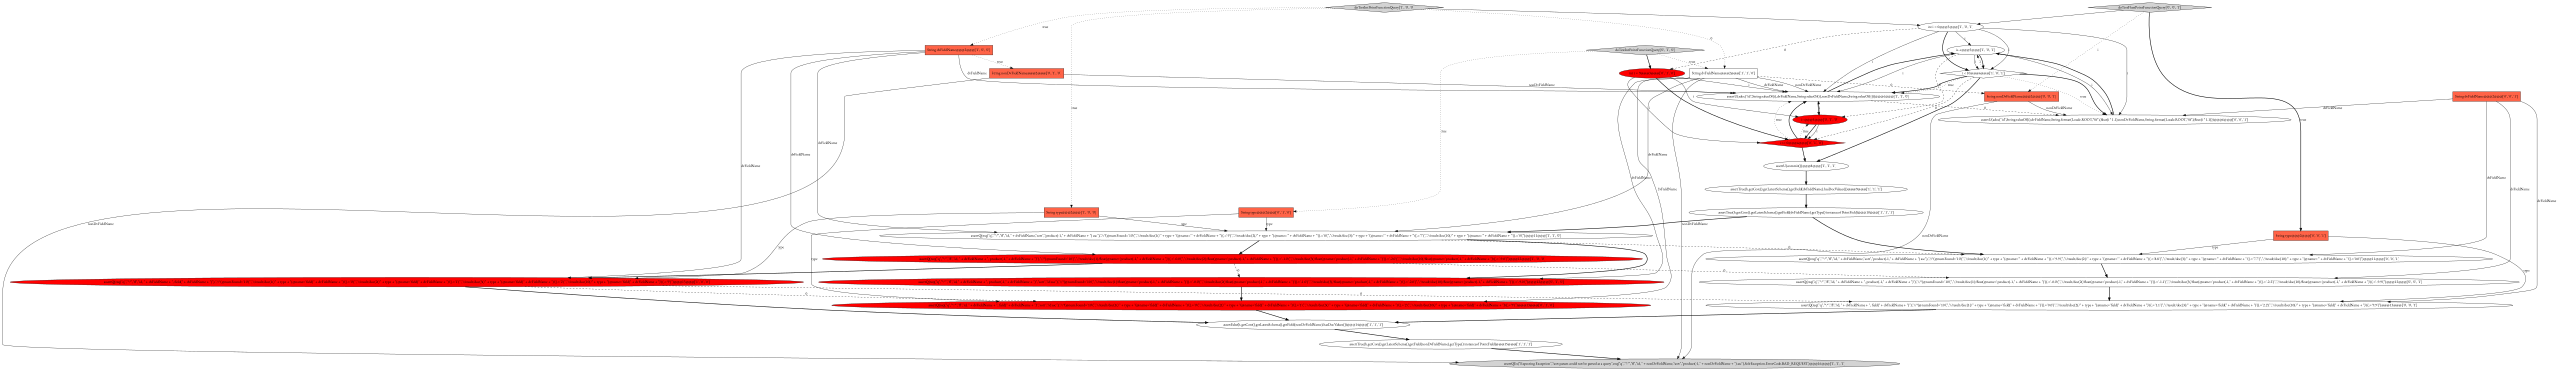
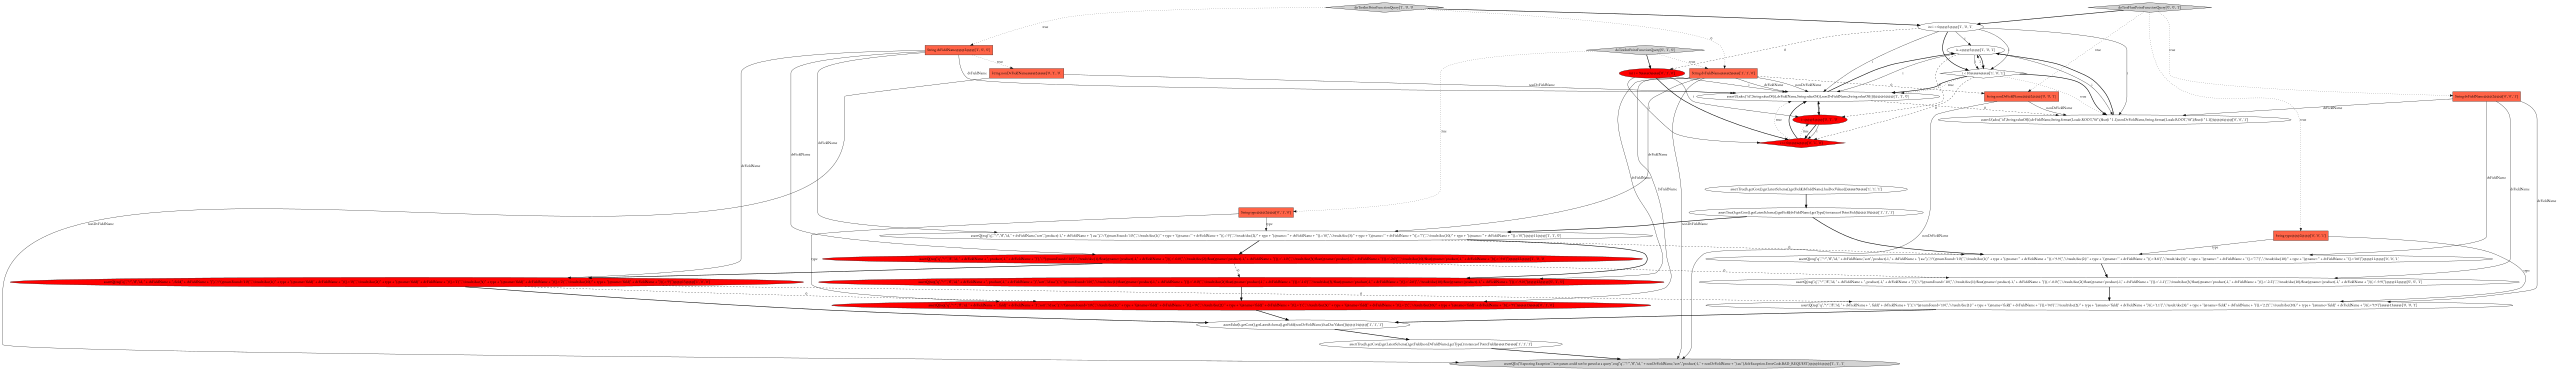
  digraph {
    fontname="EB Garamond"
    node [fillcolor=white fontname="EB Garamond" shape=ellipse style=filled]
    edge [fontname="EB Garamond" style=solid]
    n1 [label="i++@@@5@@@['1', '0', '1']"]
    n2 [label="assertU(adoc(\"id\",String.valueOf(i),dvFieldName,String.valueOf(i),nonDvFieldName,String.valueOf(i)))@@@6@@@['1', '1', '0']"]
    n3 [fillcolor=red label="i--@@@5@@@['0', '1', '0']"]
    n4 [label="assertU(adoc(\"id\",String.valueOf(i),dvFieldName,String.format(Locale.ROOT,\"%f\",(float)i * 1.1),nonDvFieldName,String.format(Locale.ROOT,\"%f\",(float)i * 1.1)))@@@6@@@['0', '0', '1']"]
    n5 [label="i < 10@@@4@@@['1', '0', '1']" shape=diamond]
    n6 [fillcolor=red label="i >= 0@@@4@@@['0', '1', '0']" shape=diamond]
-   n7 [label="assertU(commit())@@@8@@@['1', '1', '1']"]
    n8 [fillcolor=lightgray label="doTestIntPointFunctionQuery['1', '0', '0']" shape=diamond]
-   n9 [fillcolor=tomato label="String type@@@2@@@['1', '0', '0']" shape=box]
    n10 [fillcolor=tomato label="String dvFieldName@@@2@@@['1', '0', '0']" shape=box]
    n11 [label="int i = 0@@@3@@@['1', '0', '1']"]
-   n12 [label="String dvFieldName@@@2@@@['1', '1', '0']" shape=box]
+   n12 [fillcolor=tomato label="String dvFieldName@@@2@@@['1', '1', '0']" shape=box]
    n13 [fillcolor=red label="assertQ(req(\"q\",\"*:*\",\"fl\",\"id, \" + dvFieldName + \", field(\" + dvFieldName + \")\"),\"//*(@numFound='10'(\",\"//result/doc(1(/\" + type + \"(@name='field(\" + dvFieldName + \")'((.='0'(\",\"//result/doc(2(/\" + type + \"(@name='field(\" + dvFieldName + \")'((.='1'(\",\"//result/doc(3(/\" + type + \"(@name='field(\" + dvFieldName + \")'((.='2'(\",\"//result/doc(10(/\" + type + \"(@name='field(\" + dvFieldName + \")'((.='9'(\")@@@13@@@['1', '0', '0']"]
    n14 [label="assertQ(req(\"q\",\"*:*\",\"fl\",\"id, \" + dvFieldName,\"sort\",\"product(-1,\" + dvFieldName + \") asc\"),\"//*(@numFound='10'(\",\"//result/doc(1(/\" + type + \"(@name='\" + dvFieldName + \"'((.='9'(\",\"//result/doc(2(/\" + type + \"(@name='\" + dvFieldName + \"'((.='8'(\",\"//result/doc(3(/\" + type + \"(@name='\" + dvFieldName + \"'((.='7'(\",\"//result/doc(10(/\" + type + \"(@name='\" + dvFieldName + \"'((.='0'(\")@@@11@@@['1', '1', '0']"]
    n15 [fillcolor=red label="assertQ(req(\"q\",\"*:*\",\"fl\",\"id, \" + dvFieldName + \", product(-1,\" + dvFieldName + \")\"),\"//*(@numFound='10'(\",\"//result/doc(1(/float(@name='product(-1,\" + dvFieldName + \")'((.='-0.0'(\",\"//result/doc(2(/float(@name='product(-1,\" + dvFieldName + \")'((.='-1.0'(\",\"//result/doc(3(/float(@name='product(-1,\" + dvFieldName + \")'((.='-2.0'(\",\"//result/doc(10(/float(@name='product(-1,\" + dvFieldName + \")'((.='-9.0'(\")@@@12@@@['1', '0', '0']"]
    n16 [fillcolor=tomato label="String nonDvFieldName@@@2@@@['0', '1', '0']" shape=box]
    n17 [fillcolor=red label="int i = 9@@@3@@@['0', '1', '0']"]
    n18 [fillcolor=red label="assertQ(req(\"q\",\"*:*\",\"fl\",\"id, \" + dvFieldName + \", product(-1,\" + dvFieldName + \")\",\"sort\",\"id asc\"),\"//*(@numFound='10'(\",\"//result/doc(1(/float(@name='product(-1,\" + dvFieldName + \")'((.='-0.0'(\",\"//result/doc(2(/float(@name='product(-1,\" + dvFieldName + \")'((.='-1.0'(\",\"//result/doc(3(/float(@name='product(-1,\" + dvFieldName + \")'((.='-2.0'(\",\"//result/doc(10(/float(@name='product(-1,\" + dvFieldName + \")'((.='-9.0'(\")@@@12@@@['0', '1', '0']"]
    n19 [fillcolor=red label="assertQ(req(\"q\",\"*:*\",\"fl\",\"id, \" + dvFieldName + \", field(\" + dvFieldName + \")\",\"sort\",\"id asc\"),\"//*(@numFound='10'(\",\"//result/doc(1(/\" + type + \"(@name='field(\" + dvFieldName + \")'((.='0'(\",\"//result/doc(2(/\" + type + \"(@name='field(\" + dvFieldName + \")'((.='1'(\",\"//result/doc(3(/\" + type + \"(@name='field(\" + dvFieldName + \")'((.='2'(\",\"//result/doc(10(/\" + type + \"(@name='field(\" + dvFieldName + \")'((.='9'(\")@@@13@@@['0', '1', '0']"]
    n20 [fillcolor=lightgray label="assertQEx(\"Expecting Exception\",\"sort param could not be parsed as a query\",req(\"q\",\"*:*\",\"fl\",\"id, \" + nonDvFieldName,\"sort\",\"product(-1,\" + nonDvFieldName + \") asc\"),SolrException.ErrorCode.BAD_REQUEST)@@@16@@@['1', '1', '1']"]
    n21 [fillcolor=tomato label="String nonDvFieldName@@@2@@@['0', '0', '1']" shape=box]
    n22 [label="assertQ(req(\"q\",\"*:*\",\"fl\",\"id, \" + dvFieldName + \", product(-1,\" + dvFieldName + \")\"),\"//*(@numFound='10'(\",\"//result/doc(1(/float(@name='product(-1,\" + dvFieldName + \")'((.='-0.0'(\",\"//result/doc(2(/float(@name='product(-1,\" + dvFieldName + \")'((.='-1.1'(\",\"//result/doc(3(/float(@name='product(-1,\" + dvFieldName + \")'((.='-2.2'(\",\"//result/doc(10(/float(@name='product(-1,\" + dvFieldName + \")'((.='-9.9'(\")@@@12@@@['0', '0', '1']"]
    n23 [label="assertQ(req(\"q\",\"*:*\",\"fl\",\"id, \" + dvFieldName + \", field(\" + dvFieldName + \")\"),\"//*(@numFound='10'(\",\"//result/doc(1(/\" + type + \"(@name='field(\" + dvFieldName + \")'((.='0.0'(\",\"//result/doc(2(/\" + type + \"(@name='field(\" + dvFieldName + \")'((.='1.1'(\",\"//result/doc(3(/\" + type + \"(@name='field(\" + dvFieldName + \")'((.='2.2'(\",\"//result/doc(10(/\" + type + \"(@name='field(\" + dvFieldName + \")'((.='9.9'(\")@@@13@@@['0', '0', '1']"]
    n24 [label="assertFalse(h.getCore().getLatestSchema().getField(nonDvFieldName).hasDocValues())@@@14@@@['1', '1', '1']"]
    n25 [fillcolor=tomato label="String type@@@2@@@['0', '1', '0']" shape=box]
    n26 [label="assertQ(req(\"q\",\"*:*\",\"fl\",\"id, \" + dvFieldName,\"sort\",\"product(-1,\" + dvFieldName + \") asc\"),\"//*(@numFound='10'(\",\"//result/doc(1(/\" + type + \"(@name='\" + dvFieldName + \"'((.='9.9'(\",\"//result/doc(2(/\" + type + \"(@name='\" + dvFieldName + \"'((.='8.8'(\",\"//result/doc(3(/\" + type + \"(@name='\" + dvFieldName + \"'((.='7.7'(\",\"//result/doc(10(/\" + type + \"(@name='\" + dvFieldName + \"'((.='0.0'(\")@@@11@@@['0', '0', '1']"]
    n27 [fillcolor=tomato label="String type@@@2@@@['0', '0', '1']" shape=box]
    n28 [label="assertTrue(h.getCore().getLatestSchema().getField(nonDvFieldName).getType() instanceof PointField)@@@15@@@['1', '1', '1']"]
    n29 [fillcolor=lightgray label="doTestIntPointFunctionQuery['0', '1', '0']" shape=diamond]
    n30 [label="assertTrue(h.getCore().getLatestSchema().getField(dvFieldName).getType() instanceof PointField)@@@10@@@['1', '1', '1']"]
    n31 [label="assertTrue(h.getCore().getLatestSchema().getField(dvFieldName).hasDocValues())@@@9@@@['1', '1', '1']"]
    n32 [fillcolor=lightgray label="doTestFloatPointFunctionQuery['0', '0', '1']" shape=diamond]
    n33 [fillcolor=tomato label="String dvFieldName@@@2@@@['0', '0', '1']" shape=box]
    n1 -> n2 [label=i]
    n1 -> n3 [label=0 style=dashed]
    n1 -> n4 [label=i]
    n1 -> n5 [style=bold]
    n1 -> n5 [label=i]
    n2 -> n1 [style=bold]
    n2 -> n3 [style=bold]
    n2 -> n4 [label=0 style=dashed]
    n3 -> n2 [label=i]
    n3 -> n6 [style=bold]
    n3 -> n6 [label=i]
    n4 -> n1 [style=bold]
    n5 -> n1 [label=i style=dotted]
    n5 -> n2 [style=bold]
    n5 -> n2 [label=true style=dotted]
    n5 -> n4 [style=bold]
    n5 -> n4 [label=true style=dotted]
    n5 -> n6 [label=0 style=dashed]
-   n5 -> n7 [style=bold]
    n6 -> n2 [label=true style=dotted]
    n6 -> n2 [style=bold]
    n6 -> n3 [label=true style=dotted]
-   n6 -> n7 [style=bold]
-   n7 -> n31 [style=bold]
-   n8 -> n9 [label=true style=dotted]
    n8 -> n10 [label=true style=dotted]
-   n8 -> n11
+   n8 -> n11 [style=bold]
    n8 -> n12 [label=0 style=dotted]
-   n9 -> n13 [label=type]
-   n9 -> n14 [label=type]
    n10 -> n2 [label=dvFieldName]
    n10 -> n13 [label=dvFieldName]
    n10 -> n14 [label=dvFieldName]
    n10 -> n15 [label=dvFieldName]
    n10 -> n16 [label=true style=dotted]
    n11 -> n1 [label=i]
    n11 -> n2 [label=i]
    n11 -> n4 [label=i]
    n11 -> n5 [style=bold]
    n11 -> n5 [label=i]
    n11 -> n17 [label=0 style=dashed]
    n12 -> n2 [label=dvFieldName]
    n12 -> n2 [label=nonDvFieldName]
    n12 -> n14 [label=dvFieldName]
    n12 -> n18 [label=dvFieldName]
    n12 -> n19 [label=dvFieldName]
    n12 -> n20 [label=nonDvFieldName]
    n12 -> n21 [label=0 style=dashed]
    n13 -> n19 [label=0 style=dashed]
    n13 -> n23 [label=0 style=dashed]
    n13 -> n24 [style=bold]
    n14 -> n15 [style=bold]
    n14 -> n18 [style=bold]
    n14 -> n26 [label=0 style=dashed]
    n15 -> n13 [style=bold]
    n15 -> n18 [label=0 style=dashed]
    n15 -> n22 [label=0 style=dashed]
    n16 -> n2 [label=nonDvFieldName]
    n16 -> n20 [label=nonDvFieldName]
    n17 -> n2 [label=i]
    n17 -> n3 [label=i]
    n17 -> n6 [label=i]
    n17 -> n6 [style=bold]
    n18 -> n19 [style=bold]
    n19 -> n24 [style=bold]
    n21 -> n4 [label=nonDvFieldName]
    n21 -> n20 [label=nonDvFieldName]
    n22 -> n23 [style=bold]
    n23 -> n24 [style=bold]
    n24 -> n28 [style=bold]
    n25 -> n14 [label=type]
    n25 -> n19 [label=type]
    n26 -> n22 [style=bold]
    n27 -> n23 [label=type]
    n27 -> n26 [label=type]
    n28 -> n20 [style=bold]
    n29 -> n12 [label=true style=dotted]
    n29 -> n17 [style=bold]
    n29 -> n25 [label=true style=dotted]
    n30 -> n14 [style=bold]
    n30 -> n26 [style=bold]
    n31 -> n30 [style=bold]
-   n32 -> n11
-   n32 -> n21 [label=i style=dotted]
-   n32 -> n27 [label=true style=bold]
+   n32 -> n11 [style=bold]
+   n32 -> n21 [label=true style=dotted]
+   n32 -> n27 [label=true style=dotted]
+   n32 -> n33 [label=true style=dotted]
    n33 -> n4 [label=dvFieldName]
    n33 -> n22 [label=dvFieldName]
    n33 -> n23 [label=dvFieldName]
    n33 -> n26 [label=dvFieldName]
  }
